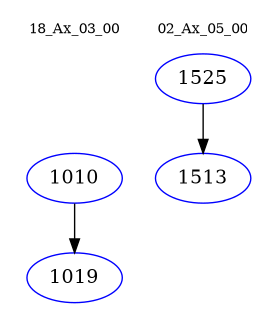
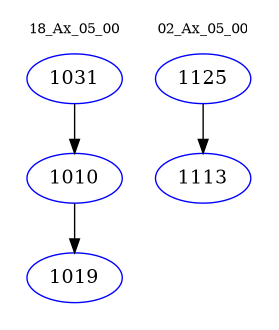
  digraph {
    node [color=blue]
    edge [color=black]
+   n1 [label=1031]
    n2 [label=1010]
    n3 [label=1019]
-   n4 [label=1525]
-   n5 [label=1513]
+   n4 [label=1125]
+   n5 [label=1113]
    subgraph cluster_1 {
      color=white
      fontsize=10
-     label="18_Ax_03_00"
+     label="18_Ax_05_00"
+     n1
      n2
      n3
    }
    subgraph cluster_2 {
      color=white
      fontsize=10
      label="02_Ax_05_00"
      n4
      n5
    }
+   n1 -> n2
    n2 -> n3
    n4 -> n5
  }
